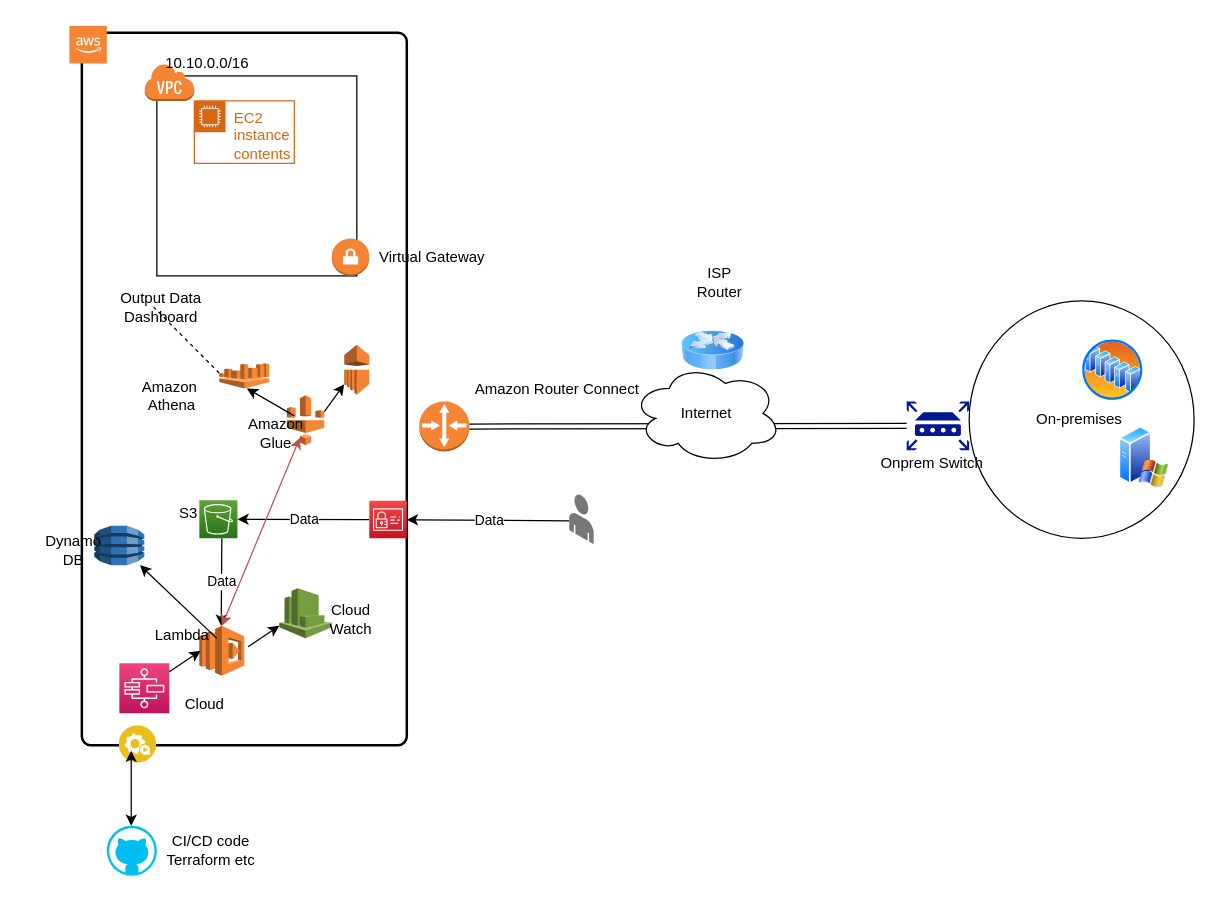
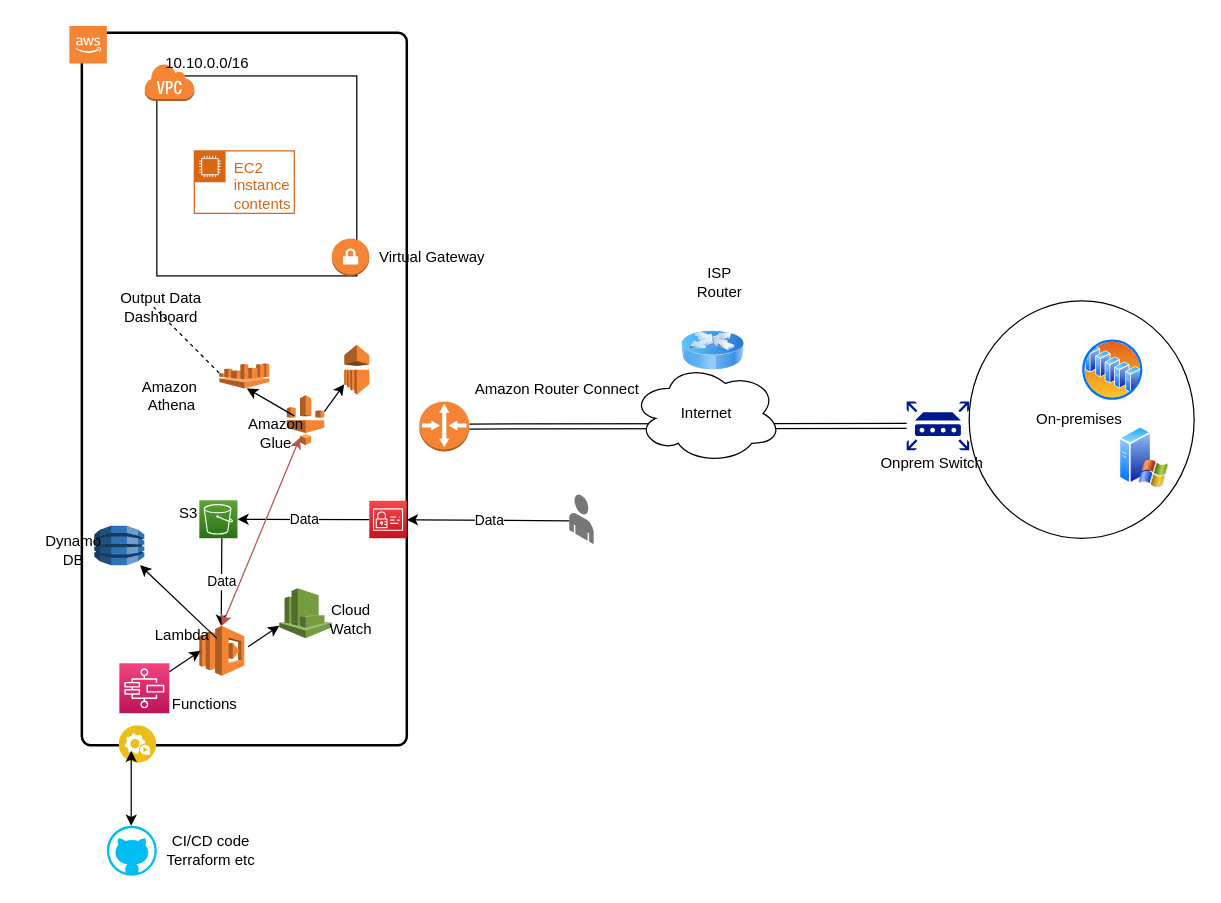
  <mxCell id="0" />
  <mxCell id="1" parent="0" />
  <mxCell id="2" value="&lt;span style=&quot;color: rgba(0 , 0 , 0 , 0) ; font-family: monospace ; font-size: 0px&quot;&gt;%3CmxGraphModel%3E%3Croot%3E%3CmxCell%20id%3D%220%22%2F%3E%3CmxCell%20id%3D%221%22%20parent%3D%220%22%2F%3E%3CmxCell%20id%3D%222%22%20value%3D%22%22%20style%3D%22whiteSpace%3Dwrap%3Bhtml%3D1%3Baspect%3Dfixed%3B%22%20vertex%3D%221%22%20parent%3D%221%22%3E%3CmxGeometry%20x%3D%22-730%22%20y%3D%22170%22%20width%3D%22160%22%20height%3D%22160%22%20as%3D%22geometry%22%2F%3E%3C%2FmxCell%3E%3C%2Froot%3E%3C%2FmxGraphModel%3E&lt;/span&gt;" style="rounded=1;whiteSpace=wrap;html=1;absoluteArcSize=1;arcSize=14;strokeWidth=2;" parent="1" vertex="1"><mxGeometry x="65" y="25.5" width="260" height="570" as="geometry" /></mxCell>
  <mxCell id="3" value="" style="whiteSpace=wrap;html=1;aspect=fixed;" parent="1" vertex="1"><mxGeometry x="125" y="60" width="160" height="160" as="geometry" /></mxCell>
  <mxCell id="4" value="On-premises&amp;nbsp;" style="ellipse;whiteSpace=wrap;html=1;" parent="1" vertex="1"><mxGeometry x="775" y="240" width="180" height="190" as="geometry" /></mxCell>
  <mxCell id="5" value="" style="shape=link;html=1;exitX=1;exitY=0.5;exitDx=0;exitDy=0;exitPerimeter=0;" parent="1" source="7" edge="1"><mxGeometry width="100" relative="1" as="geometry"><mxPoint x="405" y="340" as="sourcePoint" /><mxPoint x="725" y="340" as="targetPoint" /></mxGeometry></mxCell>
  <mxCell id="6" value="" style="image;html=1;image=img/lib/clip_art/networking/Router_Icon_128x128.png" parent="1" vertex="1"><mxGeometry x="545" y="260" width="50" height="40" as="geometry" /></mxCell>
  <mxCell id="7" value="" style="outlineConnect=0;dashed=0;verticalLabelPosition=bottom;verticalAlign=top;align=center;html=1;shape=mxgraph.aws3.router;fillColor=#F58534;gradientColor=none;" parent="1" vertex="1"><mxGeometry x="335" y="320.5" width="40" height="40" as="geometry" /></mxCell>
  <mxCell id="8" value="" style="aspect=fixed;pointerEvents=1;shadow=0;dashed=0;html=1;strokeColor=none;labelPosition=center;verticalLabelPosition=bottom;verticalAlign=top;align=center;fillColor=#00188D;shape=mxgraph.mscae.enterprise.router" parent="1" vertex="1"><mxGeometry x="725" y="320.5" width="50" height="39" as="geometry" /></mxCell>
  <mxCell id="9" value="Onprem Switch" style="text;html=1;align=center;verticalAlign=middle;resizable=0;points=[];autosize=1;" parent="1" vertex="1"><mxGeometry x="695" y="360" width="100" height="20" as="geometry" /></mxCell>
  <mxCell id="10" value="" style="aspect=fixed;perimeter=ellipsePerimeter;html=1;align=center;shadow=0;dashed=0;spacingTop=3;image;image=img/lib/active_directory/server_farm.svg;" parent="1" vertex="1"><mxGeometry x="865" y="270.5" width="50" height="50" as="geometry" /></mxCell>
  <mxCell id="11" value="" style="aspect=fixed;perimeter=ellipsePerimeter;html=1;align=center;shadow=0;dashed=0;spacingTop=3;image;image=img/lib/active_directory/windows_server_2.svg;" parent="1" vertex="1"><mxGeometry x="895" y="340" width="40" height="50" as="geometry" /></mxCell>
  <mxCell id="12" value="Internet" style="ellipse;shape=cloud;whiteSpace=wrap;html=1;" parent="1" vertex="1"><mxGeometry x="505" y="290" width="120" height="80" as="geometry" /></mxCell>
  <mxCell id="13" value="" style="outlineConnect=0;dashed=0;verticalLabelPosition=bottom;verticalAlign=top;align=center;html=1;shape=mxgraph.aws3.virtual_private_cloud;fillColor=#F58534;gradientColor=none;" parent="1" vertex="1"><mxGeometry x="115" y="50" width="40" height="30" as="geometry" /></mxCell>
- <mxCell id="14" value="EC2 instance contents" style="points=[[0,0],[0.25,0],[0.5,0],[0.75,0],[1,0],[1,0.25],[1,0.5],[1,0.75],[1,1],[0.75,1],[0.5,1],[0.25,1],[0,1],[0,0.75],[0,0.5],[0,0.25]];outlineConnect=0;gradientColor=none;html=1;whiteSpace=wrap;fontSize=12;fontStyle=0;shape=mxgraph.aws4.group;grIcon=mxgraph.aws4.group_ec2_instance_contents;strokeColor=#D86613;fillColor=none;verticalAlign=top;align=left;spacingLeft=30;fontColor=#D86613;dashed=0;" parent="1" vertex="1"><mxGeometry x="155" y="80" width="80" height="50" as="geometry" /></mxCell>
+ <mxCell id="14" value="EC2 instance contents" style="points=[[0,0],[0.25,0],[0.5,0],[0.75,0],[1,0],[1,0.25],[1,0.5],[1,0.75],[1,1],[0.75,1],[0.5,1],[0.25,1],[0,1],[0,0.75],[0,0.5],[0,0.25]];outlineConnect=0;gradientColor=none;html=1;whiteSpace=wrap;fontSize=12;fontStyle=0;shape=mxgraph.aws4.group;grIcon=mxgraph.aws4.group_ec2_instance_contents;strokeColor=#D86613;fillColor=none;verticalAlign=top;align=left;spacingLeft=30;fontColor=#D86613;dashed=0;" parent="1" vertex="1"><mxGeometry x="155" y="120" width="80" height="50" as="geometry" /></mxCell>
  <mxCell id="15" value="10.10.0.0/16" style="text;html=1;align=center;verticalAlign=middle;resizable=0;points=[];autosize=1;" parent="1" vertex="1"><mxGeometry x="125" y="40" width="80" height="20" as="geometry" /></mxCell>
  <mxCell id="16" value="" style="outlineConnect=0;dashed=0;verticalLabelPosition=bottom;verticalAlign=top;align=center;html=1;shape=mxgraph.aws3.vpn_gateway;fillColor=#F58534;gradientColor=none;" parent="1" vertex="1"><mxGeometry x="265" y="190" width="30" height="30" as="geometry" /></mxCell>
  <mxCell id="17" value="Amazon Router Connect" style="text;html=1;align=center;verticalAlign=middle;resizable=0;points=[];autosize=1;" parent="1" vertex="1"><mxGeometry x="375" y="300.5" width="140" height="20" as="geometry" /></mxCell>
  <mxCell id="18" value="" style="outlineConnect=0;fontColor=#232F3E;gradientColor=#60A337;gradientDirection=north;fillColor=#277116;strokeColor=#ffffff;dashed=0;verticalLabelPosition=bottom;verticalAlign=top;align=center;html=1;fontSize=12;fontStyle=0;aspect=fixed;shape=mxgraph.aws4.resourceIcon;resIcon=mxgraph.aws4.s3;" parent="1" vertex="1"><mxGeometry x="159" y="399.5" width="30.5" height="30.5" as="geometry" /></mxCell>
  <mxCell id="19" value="" style="outlineConnect=0;dashed=0;verticalLabelPosition=bottom;verticalAlign=top;align=center;html=1;shape=mxgraph.aws3.cloud_2;fillColor=#F58534;gradientColor=none;" parent="1" vertex="1"><mxGeometry x="55" y="20" width="30" height="30" as="geometry" /></mxCell>
  <mxCell id="20" value="Virtual Gateway" style="text;html=1;align=center;verticalAlign=middle;resizable=0;points=[];autosize=1;" parent="1" vertex="1"><mxGeometry x="295" y="195" width="100" height="20" as="geometry" /></mxCell>
  <mxCell id="21" value="" style="outlineConnect=0;dashed=0;verticalLabelPosition=bottom;verticalAlign=top;align=center;html=1;shape=mxgraph.aws3.dynamo_db;fillColor=#2E73B8;gradientColor=none;" parent="1" vertex="1"><mxGeometry x="75" y="420" width="40" height="31.5" as="geometry" /></mxCell>
  <mxCell id="22" value="" style="verticalLabelPosition=bottom;html=1;verticalAlign=top;align=center;strokeColor=none;fillColor=#00BEF2;shape=mxgraph.azure.github_code;pointerEvents=1;dashed=0;" parent="1" vertex="1"><mxGeometry x="85" y="660" width="40" height="40" as="geometry" /></mxCell>
  <mxCell id="23" value="" style="aspect=fixed;perimeter=ellipsePerimeter;html=1;align=center;shadow=0;dashed=0;fontColor=#4277BB;labelBackgroundColor=#ffffff;fontSize=12;spacingTop=3;image;image=img/lib/ibm/applications/automation_tools.svg;fillColor=#2E73B8;" parent="1" vertex="1"><mxGeometry x="95" y="580" width="30" height="30" as="geometry" /></mxCell>
  <mxCell id="24" value="" style="outlineConnect=0;fontColor=#232F3E;gradientColor=#F34482;gradientDirection=north;fillColor=#BC1356;strokeColor=#ffffff;dashed=0;verticalLabelPosition=bottom;verticalAlign=top;align=center;html=1;fontSize=12;fontStyle=0;aspect=fixed;shape=mxgraph.aws4.resourceIcon;resIcon=mxgraph.aws4.step_functions;" parent="1" vertex="1"><mxGeometry x="95" y="530" width="40" height="40" as="geometry" /></mxCell>
  <mxCell id="25" value="" style="outlineConnect=0;dashed=0;verticalLabelPosition=bottom;verticalAlign=top;align=center;html=1;shape=mxgraph.aws3.lambda;fillColor=#F58534;gradientColor=none;" parent="1" vertex="1"><mxGeometry x="159" y="500" width="36" height="40" as="geometry" /></mxCell>
  <mxCell id="26" value="" style="outlineConnect=0;dashed=0;verticalLabelPosition=bottom;verticalAlign=top;align=center;html=1;shape=mxgraph.aws3.cloudwatch;fillColor=#759C3E;gradientColor=none;" parent="1" vertex="1"><mxGeometry x="223" y="470" width="42" height="40" as="geometry" /></mxCell>
  <mxCell id="27" value="" style="endArrow=classic;startArrow=classic;html=1;fontColor=#232F3E;" parent="1" edge="1"><mxGeometry width="50" height="50" relative="1" as="geometry"><mxPoint x="104.5" y="660" as="sourcePoint" /><mxPoint x="104.5" y="600" as="targetPoint" /></mxGeometry></mxCell>
  <mxCell id="28" value="" style="outlineConnect=0;dashed=0;verticalLabelPosition=bottom;verticalAlign=top;align=center;html=1;shape=mxgraph.aws3.glue;fillColor=#F58534;gradientColor=none;" parent="1" vertex="1"><mxGeometry x="229" y="315.5" width="30" height="40" as="geometry" /></mxCell>
  <mxCell id="29" value="" style="outlineConnect=0;dashed=0;verticalLabelPosition=bottom;verticalAlign=top;align=center;html=1;shape=mxgraph.aws3.athena;fillColor=#F58534;gradientColor=none;" parent="1" vertex="1"><mxGeometry x="175" y="290" width="40" height="20" as="geometry" /></mxCell>
  <mxCell id="30" value="" style="endArrow=classic;html=1;fontColor=#232F3E;" parent="1" source="24" edge="1"><mxGeometry width="50" height="50" relative="1" as="geometry"><mxPoint x="110" y="570" as="sourcePoint" /><mxPoint x="160" y="520" as="targetPoint" /></mxGeometry></mxCell>
  <mxCell id="31" value="" style="endArrow=classic;html=1;fontColor=#232F3E;" parent="1" edge="1"><mxGeometry width="50" height="50" relative="1" as="geometry"><mxPoint x="198" y="516.667" as="sourcePoint" /><mxPoint x="223" y="500" as="targetPoint" /></mxGeometry></mxCell>
  <mxCell id="32" value="" style="endArrow=classic;html=1;fontColor=#232F3E;" parent="1" target="21" edge="1"><mxGeometry width="50" height="50" relative="1" as="geometry"><mxPoint x="173" y="510" as="sourcePoint" /><mxPoint x="223" y="460" as="targetPoint" /></mxGeometry></mxCell>
  <mxCell id="33" value="" style="endArrow=classic;html=1;fontColor=#232F3E;" parent="1" edge="1"><mxGeometry relative="1" as="geometry"><mxPoint x="177" y="430" as="sourcePoint" /><mxPoint x="176.5" y="500" as="targetPoint" /></mxGeometry></mxCell>
  <mxCell id="34" value="Data" style="edgeLabel;resizable=0;html=1;align=center;verticalAlign=middle;" parent="33" connectable="0" vertex="1"><mxGeometry relative="1" as="geometry" /></mxCell>
  <mxCell id="35" value="" style="verticalLabelPosition=bottom;html=1;verticalAlign=top;strokeWidth=1;align=center;outlineConnect=0;dashed=0;outlineConnect=0;shape=mxgraph.aws3d.end_user;strokeColor=none;fillColor=#777777;aspect=fixed;" parent="1" vertex="1"><mxGeometry x="455" y="394.75" width="19.51" height="40" as="geometry" /></mxCell>
  <mxCell id="36" value="" style="endArrow=classic;html=1;fontColor=#232F3E;" parent="1" source="45" target="18" edge="1"><mxGeometry relative="1" as="geometry"><mxPoint x="455" y="416" as="sourcePoint" /><mxPoint x="485" y="470" as="targetPoint" /></mxGeometry></mxCell>
  <mxCell id="37" value="Data" style="edgeLabel;resizable=0;html=1;align=center;verticalAlign=middle;" parent="36" connectable="0" vertex="1"><mxGeometry relative="1" as="geometry" /></mxCell>
  <mxCell id="38" value="Amazon&lt;br&gt;&amp;nbsp;Athena" style="text;html=1;align=center;verticalAlign=middle;resizable=0;points=[];autosize=1;" parent="1" vertex="1"><mxGeometry x="105" y="300.5" width="60" height="30" as="geometry" /></mxCell>
  <mxCell id="39" value="S3" style="text;html=1;align=center;verticalAlign=middle;resizable=0;points=[];autosize=1;" parent="1" vertex="1"><mxGeometry x="135" y="399.5" width="30" height="20" as="geometry" /></mxCell>
  <mxCell id="40" value="Amazon &lt;br&gt;Glue" style="text;html=1;align=center;verticalAlign=middle;resizable=0;points=[];autosize=1;" parent="1" vertex="1"><mxGeometry x="189.5" y="330.5" width="60" height="30" as="geometry" /></mxCell>
  <mxCell id="41" value="" style="outlineConnect=0;dashed=0;verticalLabelPosition=bottom;verticalAlign=top;align=center;html=1;shape=mxgraph.aws3.emr;fillColor=#F58534;gradientColor=none;" parent="1" vertex="1"><mxGeometry x="275" y="275" width="20" height="40" as="geometry" /></mxCell>
  <mxCell id="42" value="" style="endArrow=classic;startArrow=classic;html=1;fontColor=#232F3E;exitX=0.5;exitY=0;exitDx=0;exitDy=0;exitPerimeter=0;fillColor=#f8cecc;strokeColor=#b85450;" parent="1" source="25" edge="1"><mxGeometry width="50" height="50" relative="1" as="geometry"><mxPoint x="189.5" y="399.5" as="sourcePoint" /><mxPoint x="239.5" y="349.5" as="targetPoint" /></mxGeometry></mxCell>
  <mxCell id="43" value="" style="endArrow=classic;html=1;fontColor=#232F3E;exitX=1;exitY=0.325;exitDx=0;exitDy=0;exitPerimeter=0;entryX=0;entryY=0.79;entryDx=0;entryDy=0;entryPerimeter=0;" parent="1" source="28" target="41" edge="1"><mxGeometry width="50" height="50" relative="1" as="geometry"><mxPoint x="245" y="340" as="sourcePoint" /><mxPoint x="295" y="290" as="targetPoint" /></mxGeometry></mxCell>
  <mxCell id="44" value="" style="endArrow=classic;html=1;fontColor=#232F3E;exitX=0.758;exitY=0.05;exitDx=0;exitDy=0;exitPerimeter=0;" parent="1" source="40" edge="1"><mxGeometry width="50" height="50" relative="1" as="geometry"><mxPoint x="225" y="325" as="sourcePoint" /><mxPoint x="197" y="310" as="targetPoint" /></mxGeometry></mxCell>
  <mxCell id="45" value="" style="outlineConnect=0;fontColor=#232F3E;gradientColor=#F54749;gradientDirection=north;fillColor=#C7131F;strokeColor=#ffffff;dashed=0;verticalLabelPosition=bottom;verticalAlign=top;align=center;html=1;fontSize=12;fontStyle=0;aspect=fixed;shape=mxgraph.aws4.resourceIcon;resIcon=mxgraph.aws4.identity_and_access_management;" parent="1" vertex="1"><mxGeometry x="295" y="400" width="30" height="30" as="geometry" /></mxCell>
  <mxCell id="46" value="" style="endArrow=classic;html=1;fontColor=#232F3E;" parent="1" target="45" edge="1"><mxGeometry relative="1" as="geometry"><mxPoint x="455" y="416" as="sourcePoint" /><mxPoint x="189.5" y="414.818" as="targetPoint" /></mxGeometry></mxCell>
  <mxCell id="47" value="Data" style="edgeLabel;resizable=0;html=1;align=center;verticalAlign=middle;" parent="46" connectable="0" vertex="1"><mxGeometry relative="1" as="geometry" /></mxCell>
- <mxCell id="48" value="Cloud" style="text;html=1;align=center;verticalAlign=middle;resizable=0;points=[];autosize=1;" parent="1" vertex="1"><mxGeometry x="125" y="555" width="75" height="15" as="geometry" /></mxCell>
+ <mxCell id="48" value="Functions" style="text;html=1;align=center;verticalAlign=middle;resizable=0;points=[];autosize=1;" parent="1" vertex="1"><mxGeometry x="125" y="555" width="75" height="15" as="geometry" /></mxCell>
  <mxCell id="49" value="Cloud &lt;br&gt;Watch" style="text;html=1;align=center;verticalAlign=middle;resizable=0;points=[];autosize=1;" parent="1" vertex="1"><mxGeometry x="249.5" y="480" width="60" height="30" as="geometry" /></mxCell>
  <mxCell id="50" value="Lambda" style="text;html=1;align=center;verticalAlign=middle;resizable=0;points=[];autosize=1;" parent="1" vertex="1"><mxGeometry x="115" y="500" width="60" height="15" as="geometry" /></mxCell>
  <mxCell id="51" value="Dynamo&lt;br&gt;DB" style="text;html=1;align=center;verticalAlign=middle;resizable=0;points=[];autosize=1;" parent="1" vertex="1"><mxGeometry x="20" y="425" width="75" height="30" as="geometry" /></mxCell>
  <mxCell id="52" value="ISP&lt;br&gt;Router" style="text;html=1;align=center;verticalAlign=middle;resizable=0;points=[];autosize=1;" parent="1" vertex="1"><mxGeometry x="545" y="210" width="60" height="30" as="geometry" /></mxCell>
  <mxCell id="53" value="Output Data &lt;br&gt;Dashboard" style="text;html=1;align=center;verticalAlign=middle;resizable=0;points=[];autosize=1;" parent="1" vertex="1"><mxGeometry x="83" y="230" width="90" height="30" as="geometry" /></mxCell>
  <mxCell id="54" value="" style="endArrow=none;dashed=1;html=1;fontColor=#232F3E;exitX=0;exitY=0.39;exitDx=0;exitDy=0;exitPerimeter=0;" parent="1" source="29" edge="1"><mxGeometry width="50" height="50" relative="1" as="geometry"><mxPoint x="167.5" y="300" as="sourcePoint" /><mxPoint x="122.5" y="245" as="targetPoint" /></mxGeometry></mxCell>
  <mxCell id="55" value="CI/CD code&lt;br&gt;&amp;nbsp;Terraform etc&amp;nbsp;" style="text;html=1;align=center;verticalAlign=middle;resizable=0;points=[];autosize=1;" parent="1" vertex="1"><mxGeometry x="115" y="665" width="105" height="30" as="geometry" /></mxCell>
